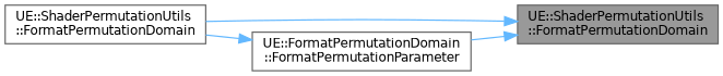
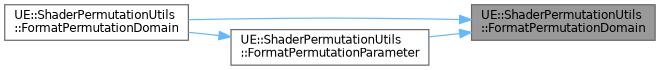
  digraph {
    rankdir=RL
    node [color=grey40 fillcolor=white fontname=Helvetica fontsize=10 shape=box style=filled]
    edge [color=steelblue1 dir=back fontname=Helvetica fontsize=10 labelfontname=Helvetica labelfontsize=10 style=solid]
    n1 [color=gray40 fillcolor=grey60 fontcolor=black height=0.2 label="UE::ShaderPermutationUtils\l::FormatPermutationDomain" width=0.4]
    n2 [height=0.2 label="UE::ShaderPermutationUtils\l::FormatPermutationDomain" width=0.4]
-   n3 [height=0.2 label="UE::FormatPermutationDomain\l::FormatPermutationParameter" width=0.4]
+   n3 [height=0.2 label="UE::ShaderPermutationUtils\l::FormatPermutationParameter" width=0.4]
    n1 -> n2
    n1 -> n3
    n3 -> n2
  }
